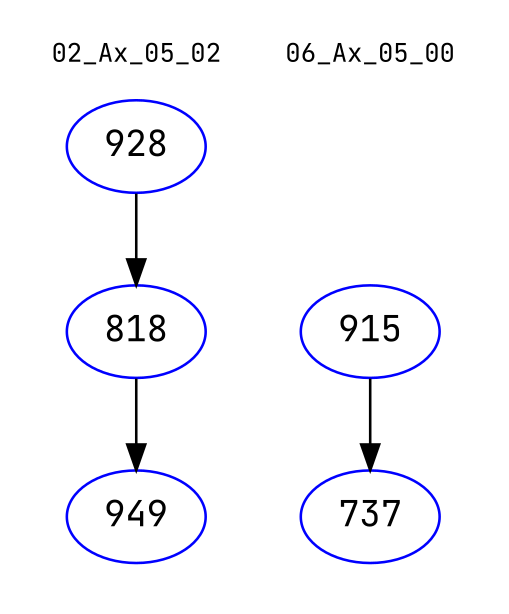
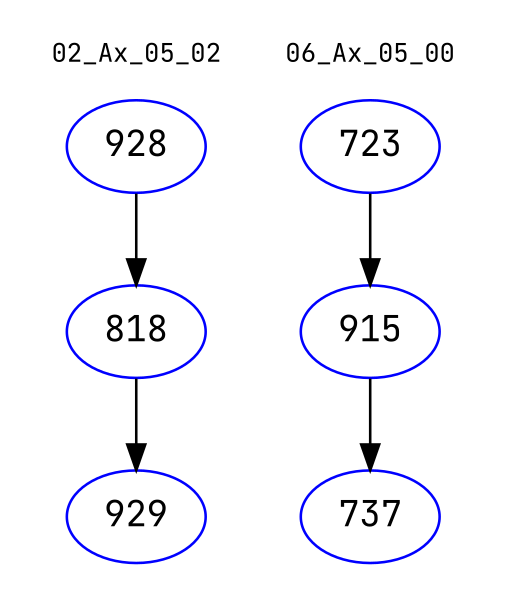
  digraph {
    fontname="JetBrains Mono"
    node [color=blue fontname="JetBrains Mono"]
    edge [color=black fontname="JetBrains Mono"]
    n1 [label=928]
    n2 [label=818]
-   n3 [label=949]
+   n3 [label=929]
+   n4 [label=723]
    n5 [label=915]
    n6 [label=737]
    subgraph cluster_1 {
      color=white
      fontsize=10
      label="02_Ax_05_02"
      n1
      n2
      n3
    }
    subgraph cluster_2 {
      color=white
      fontsize=10
      label="06_Ax_05_00"
+     n4
      n5
      n6
    }
    n1 -> n2
    n2 -> n3
+   n4 -> n5
    n5 -> n6
  }
